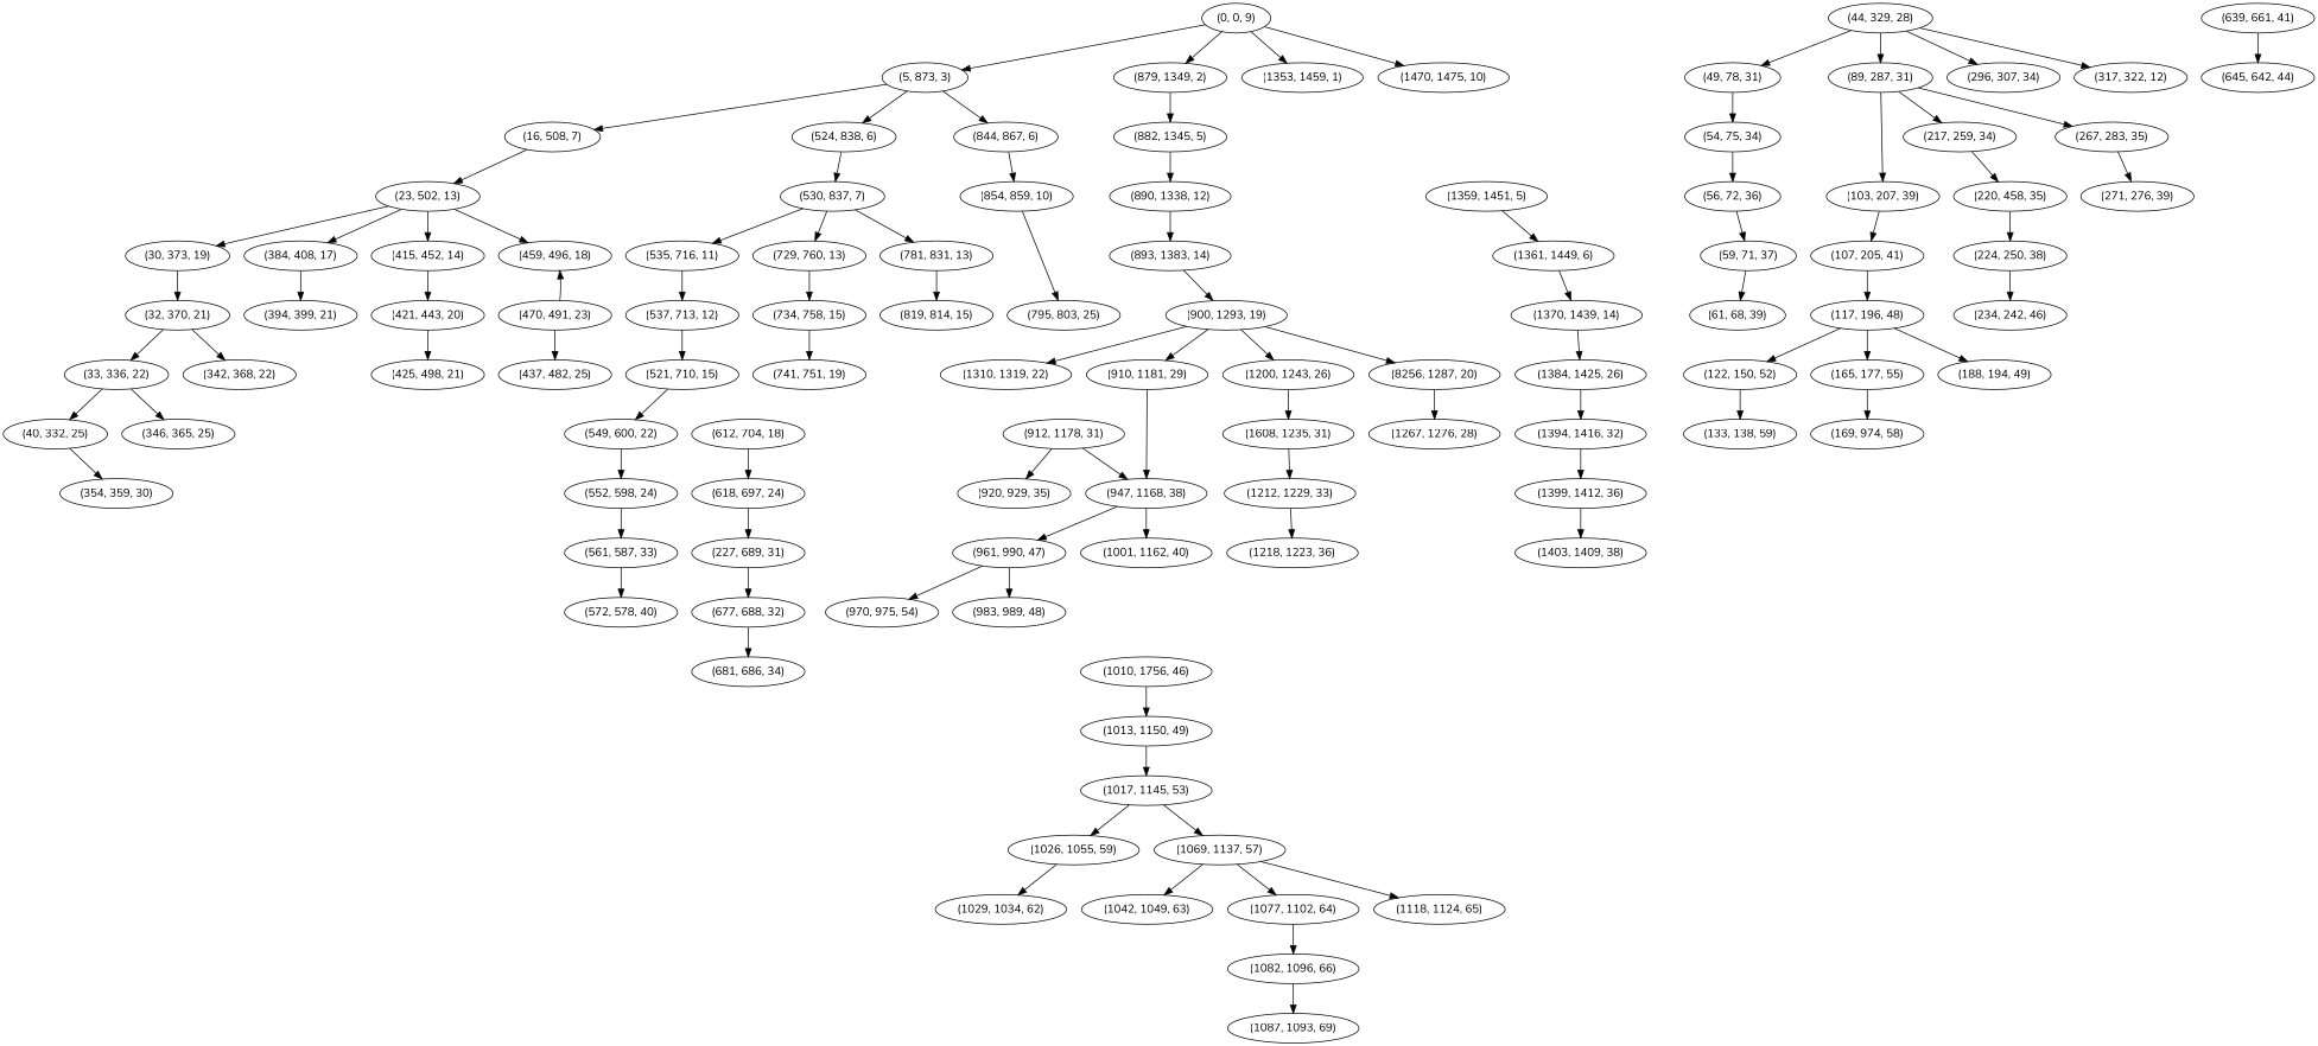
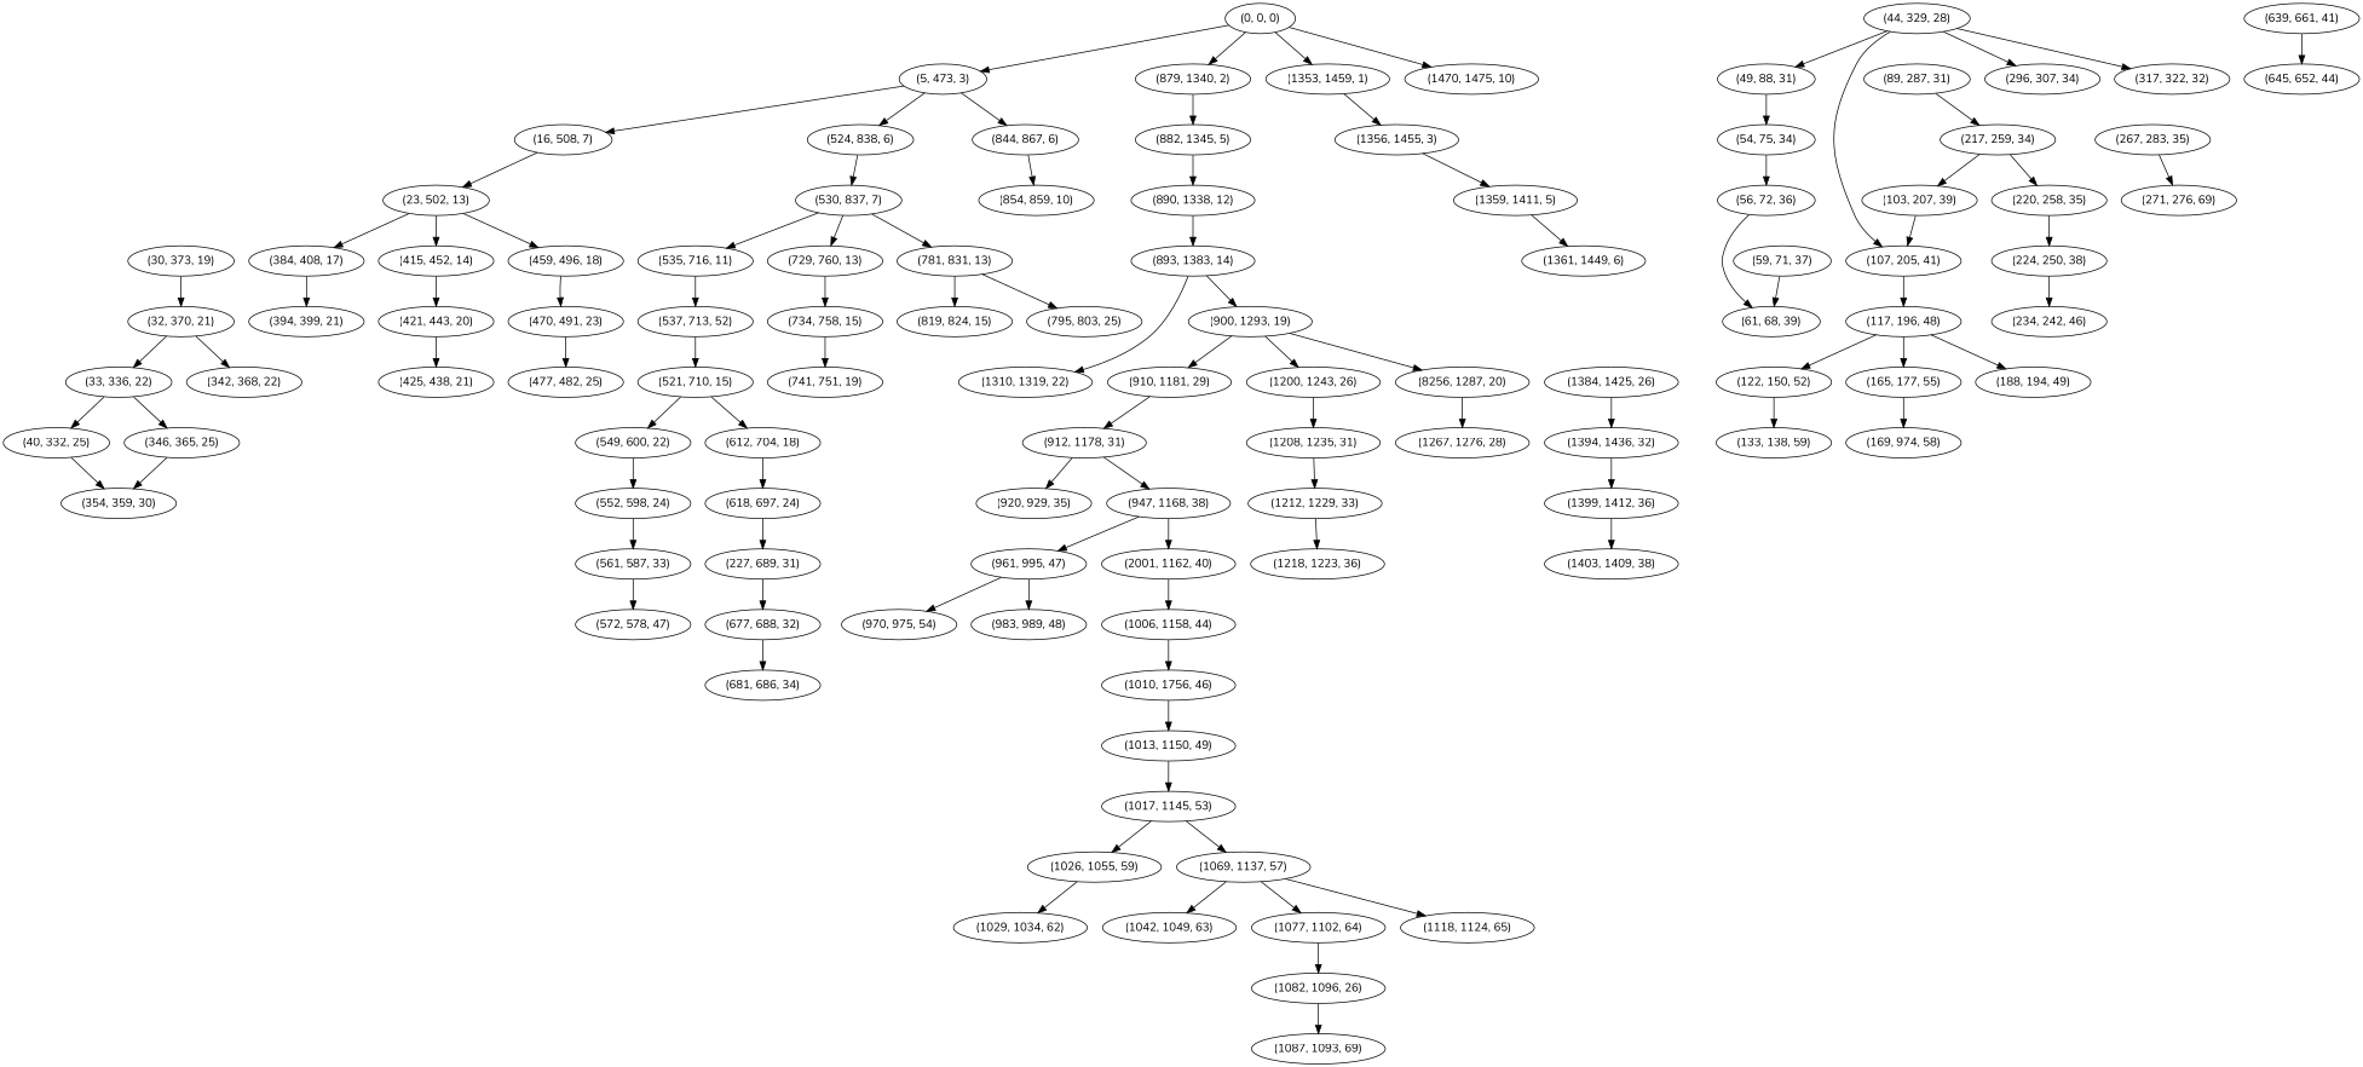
  digraph {
    fontname=Nunito
    node [fontname=Nunito]
    edge [fontname=Nunito]
-   "(0, 0, 0)" [label="(0, 0, 9)"]
-   "(5, 873, 3)"
-   "(879, 1349, 2)"
+   "(0, 0, 0)"
+   "(5, 873, 3)" [label="(5, 473, 3)"]
+   "(879, 1349, 2)" [label="(879, 1340, 2)"]
    "(1353, 1459, 1)"
    "(1470, 1475, 10)"
    "(16, 508, 7)"
    "(524, 838, 6)"
    "(844, 867, 6)"
    "(882, 1345, 5)"
+   "(1356, 1455, 3)"
    "(23, 502, 13)"
    "(530, 837, 7)"
    "(854, 859, 10)"
    "(30, 373, 19)"
    "(384, 408, 17)"
    "(415, 452, 14)"
    "(459, 496, 18)"
    "(32, 370, 21)"
    "(394, 399, 21)"
    "(421, 443, 20)"
    "(470, 491, 23)"
    "(33, 336, 22)"
    "(342, 368, 22)"
    "(40, 332, 25)"
    "(346, 365, 25)"
    "(354, 359, 30)"
    "(44, 329, 28)"
-   "(49, 78, 31)"
+   "(49, 78, 31)" [label="(49, 88, 31)"]
    "(89, 287, 31)"
    "(296, 307, 34)"
-   "(317, 322, 32)" [label="(317, 322, 12)"]
+   "(317, 322, 32)"
    "(54, 75, 34)"
    "(103, 207, 39)"
    "(217, 259, 34)"
    "(267, 283, 35)"
    "(56, 72, 36)"
    "(59, 71, 37)"
    "(61, 68, 39)"
    "(107, 205, 41)"
-   "(220, 258, 35)" [label="(220, 458, 35)"]
-   "(271, 276, 39)"
+   "(220, 258, 35)"
+   "(271, 276, 39)" [label="(271, 276, 69)"]
    "(117, 196, 48)"
    "(122, 150, 52)"
    "(165, 177, 55)"
    "(188, 194, 49)"
    "(133, 138, 59)"
    n47 [label="(169, 974, 58)"]
    "(224, 250, 38)"
    "(234, 242, 46)"
-   "(425, 438, 21)" [label="(425, 498, 21)"]
-   "(477, 482, 25)" [label="(437, 482, 25)"]
+   "(425, 438, 21)"
+   "(477, 482, 25)"
    "(535, 716, 11)"
    "(729, 760, 13)"
    "(781, 831, 13)"
-   "(537, 713, 12)"
+   "(537, 713, 12)" [label="(537, 713, 52)"]
    "(734, 758, 15)"
    "(795, 803, 25)"
-   "(819, 824, 15)" [label="(819, 814, 15)"]
+   "(819, 824, 15)"
    n59 [label="(521, 710, 15)"]
    "(549, 600, 22)"
    "(612, 704, 18)"
    "(552, 598, 24)"
    "(618, 697, 24)"
    "(561, 587, 33)"
-   "(572, 578, 40)"
+   "(572, 578, 40)" [label="(572, 578, 47)"]
    n66 [label="(227, 689, 31)"]
    "(677, 688, 32)"
    "(681, 686, 34)"
    "(639, 661, 41)"
-   "(645, 652, 44)" [label="(645, 642, 44)"]
+   "(645, 652, 44)"
    "(741, 751, 19)"
    "(890, 1338, 12)"
    n73 [label="(893, 1383, 14)"]
    "(900, 1293, 19)"
    "(1310, 1319, 22)"
    "(910, 1181, 29)"
    "(1200, 1243, 26)"
    n78 [label="(8256, 1287, 20)"]
    "(912, 1178, 31)"
-   "(1208, 1235, 31)" [label="(1608, 1235, 31)"]
+   "(1208, 1235, 31)"
    "(1267, 1276, 28)"
    "(920, 929, 35)"
    "(947, 1168, 38)"
-   "(961, 990, 47)"
-   "(1001, 1162, 40)"
+   "(961, 990, 47)" [label="(961, 995, 47)"]
+   "(1001, 1162, 40)" [label="(2001, 1162, 40)"]
    "(970, 975, 54)"
    "(983, 989, 48)"
+   "(1006, 1158, 44)"
    n89 [label="(1010, 1756, 46)"]
    "(1013, 1150, 49)"
    "(1017, 1145, 53)"
    "(1026, 1055, 59)"
    "(1069, 1137, 57)"
    "(1029, 1034, 62)"
    "(1042, 1049, 63)"
    "(1077, 1102, 64)"
    "(1118, 1124, 65)"
-   "(1082, 1096, 66)"
+   "(1082, 1096, 66)" [label="(1082, 1096, 26)"]
    "(1087, 1093, 69)"
    "(1212, 1229, 33)"
    "(1218, 1223, 36)"
-   "(1359, 1451, 5)"
+   "(1359, 1451, 5)" [label="(1359, 1411, 5)"]
    "(1361, 1449, 6)"
-   "(1370, 1439, 14)"
    "(1384, 1425, 26)"
-   "(1394, 1416, 32)"
+   "(1394, 1416, 32)" [label="(1394, 1436, 32)"]
    "(1399, 1412, 36)"
    "(1403, 1409, 38)"
    "(0, 0, 0)" -> "(5, 873, 3)"
    "(0, 0, 0)" -> "(879, 1349, 2)"
    "(0, 0, 0)" -> "(1353, 1459, 1)"
    "(0, 0, 0)" -> "(1470, 1475, 10)"
    "(5, 873, 3)" -> "(16, 508, 7)"
    "(5, 873, 3)" -> "(524, 838, 6)"
    "(5, 873, 3)" -> "(844, 867, 6)"
    "(879, 1349, 2)" -> "(882, 1345, 5)"
+   "(1353, 1459, 1)" -> "(1356, 1455, 3)"
    "(16, 508, 7)" -> "(23, 502, 13)"
    "(524, 838, 6)" -> "(530, 837, 7)"
    "(844, 867, 6)" -> "(854, 859, 10)"
    "(882, 1345, 5)" -> "(890, 1338, 12)"
-   "(23, 502, 13)" -> "(30, 373, 19)"
+   "(1356, 1455, 3)" -> "(1359, 1451, 5)"
    "(23, 502, 13)" -> "(384, 408, 17)"
    "(23, 502, 13)" -> "(415, 452, 14)"
    "(23, 502, 13)" -> "(459, 496, 18)"
    "(530, 837, 7)" -> "(535, 716, 11)"
    "(530, 837, 7)" -> "(729, 760, 13)"
    "(530, 837, 7)" -> "(781, 831, 13)"
    "(30, 373, 19)" -> "(32, 370, 21)"
    "(384, 408, 17)" -> "(394, 399, 21)"
    "(415, 452, 14)" -> "(421, 443, 20)"
-   "(470, 491, 23)" -> "(459, 496, 18)"
+   "(459, 496, 18)" -> "(470, 491, 23)"
    "(32, 370, 21)" -> "(33, 336, 22)"
    "(32, 370, 21)" -> "(342, 368, 22)"
    "(421, 443, 20)" -> "(425, 438, 21)"
    "(470, 491, 23)" -> "(477, 482, 25)"
    "(33, 336, 22)" -> "(40, 332, 25)"
    "(33, 336, 22)" -> "(346, 365, 25)"
    "(40, 332, 25)" -> "(354, 359, 30)"
+   "(346, 365, 25)" -> "(354, 359, 30)"
    "(44, 329, 28)" -> "(49, 78, 31)"
-   "(44, 329, 28)" -> "(89, 287, 31)"
+   "(44, 329, 28)" -> "(107, 205, 41)"
    "(44, 329, 28)" -> "(296, 307, 34)"
    "(44, 329, 28)" -> "(317, 322, 32)"
    "(49, 78, 31)" -> "(54, 75, 34)"
-   "(89, 287, 31)" -> "(103, 207, 39)"
+   "(217, 259, 34)" -> "(103, 207, 39)"
    "(89, 287, 31)" -> "(217, 259, 34)"
-   "(89, 287, 31)" -> "(267, 283, 35)"
    "(54, 75, 34)" -> "(56, 72, 36)"
    "(103, 207, 39)" -> "(107, 205, 41)"
    "(217, 259, 34)" -> "(220, 258, 35)"
    "(267, 283, 35)" -> "(271, 276, 39)"
-   "(56, 72, 36)" -> "(59, 71, 37)"
+   "(56, 72, 36)" -> "(61, 68, 39)"
    "(59, 71, 37)" -> "(61, 68, 39)"
    "(107, 205, 41)" -> "(117, 196, 48)"
    "(220, 258, 35)" -> "(224, 250, 38)"
    "(117, 196, 48)" -> "(122, 150, 52)"
    "(117, 196, 48)" -> "(165, 177, 55)"
    "(117, 196, 48)" -> "(188, 194, 49)"
    "(122, 150, 52)" -> "(133, 138, 59)"
    "(165, 177, 55)" -> n47
    "(224, 250, 38)" -> "(234, 242, 46)"
    "(535, 716, 11)" -> "(537, 713, 12)"
    "(729, 760, 13)" -> "(734, 758, 15)"
-   "(854, 859, 10)" -> "(795, 803, 25)"
+   "(781, 831, 13)" -> "(795, 803, 25)"
    "(781, 831, 13)" -> "(819, 824, 15)"
    "(537, 713, 12)" -> n59
    "(734, 758, 15)" -> "(741, 751, 19)"
    n59 -> "(549, 600, 22)"
+   n59 -> "(612, 704, 18)"
    "(549, 600, 22)" -> "(552, 598, 24)"
    "(612, 704, 18)" -> "(618, 697, 24)"
    "(552, 598, 24)" -> "(561, 587, 33)"
    "(618, 697, 24)" -> n66
    "(561, 587, 33)" -> "(572, 578, 40)"
    n66 -> "(677, 688, 32)"
    "(677, 688, 32)" -> "(681, 686, 34)"
    "(639, 661, 41)" -> "(645, 652, 44)"
    "(890, 1338, 12)" -> n73
    n73 -> "(900, 1293, 19)"
-   "(900, 1293, 19)" -> "(1310, 1319, 22)"
+   n73 -> "(1310, 1319, 22)"
    "(900, 1293, 19)" -> "(910, 1181, 29)"
    "(900, 1293, 19)" -> "(1200, 1243, 26)"
    "(900, 1293, 19)" -> n78
-   "(910, 1181, 29)" -> "(947, 1168, 38)"
+   "(910, 1181, 29)" -> "(912, 1178, 31)"
    "(1200, 1243, 26)" -> "(1208, 1235, 31)"
    n78 -> "(1267, 1276, 28)"
    "(912, 1178, 31)" -> "(920, 929, 35)"
    "(912, 1178, 31)" -> "(947, 1168, 38)"
    "(1208, 1235, 31)" -> "(1212, 1229, 33)"
    "(947, 1168, 38)" -> "(961, 990, 47)"
    "(947, 1168, 38)" -> "(1001, 1162, 40)"
    "(961, 990, 47)" -> "(970, 975, 54)"
    "(961, 990, 47)" -> "(983, 989, 48)"
+   "(1001, 1162, 40)" -> "(1006, 1158, 44)"
+   "(1006, 1158, 44)" -> n89
    n89 -> "(1013, 1150, 49)"
    "(1013, 1150, 49)" -> "(1017, 1145, 53)"
    "(1017, 1145, 53)" -> "(1026, 1055, 59)"
    "(1017, 1145, 53)" -> "(1069, 1137, 57)"
    "(1026, 1055, 59)" -> "(1029, 1034, 62)"
    "(1069, 1137, 57)" -> "(1042, 1049, 63)"
    "(1069, 1137, 57)" -> "(1077, 1102, 64)"
    "(1069, 1137, 57)" -> "(1118, 1124, 65)"
    "(1077, 1102, 64)" -> "(1082, 1096, 66)"
    "(1082, 1096, 66)" -> "(1087, 1093, 69)"
    "(1212, 1229, 33)" -> "(1218, 1223, 36)"
    "(1359, 1451, 5)" -> "(1361, 1449, 6)"
-   "(1361, 1449, 6)" -> "(1370, 1439, 14)"
-   "(1370, 1439, 14)" -> "(1384, 1425, 26)"
    "(1384, 1425, 26)" -> "(1394, 1416, 32)"
    "(1394, 1416, 32)" -> "(1399, 1412, 36)"
    "(1399, 1412, 36)" -> "(1403, 1409, 38)"
  }
